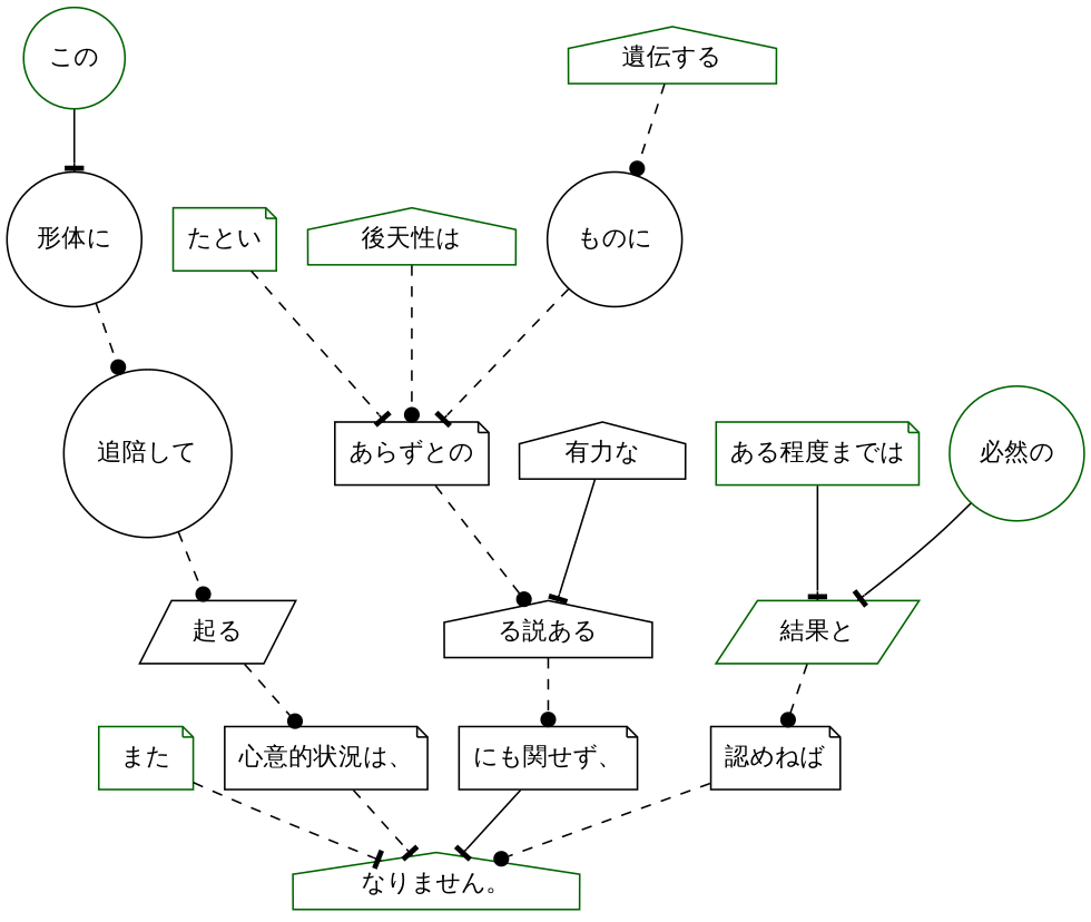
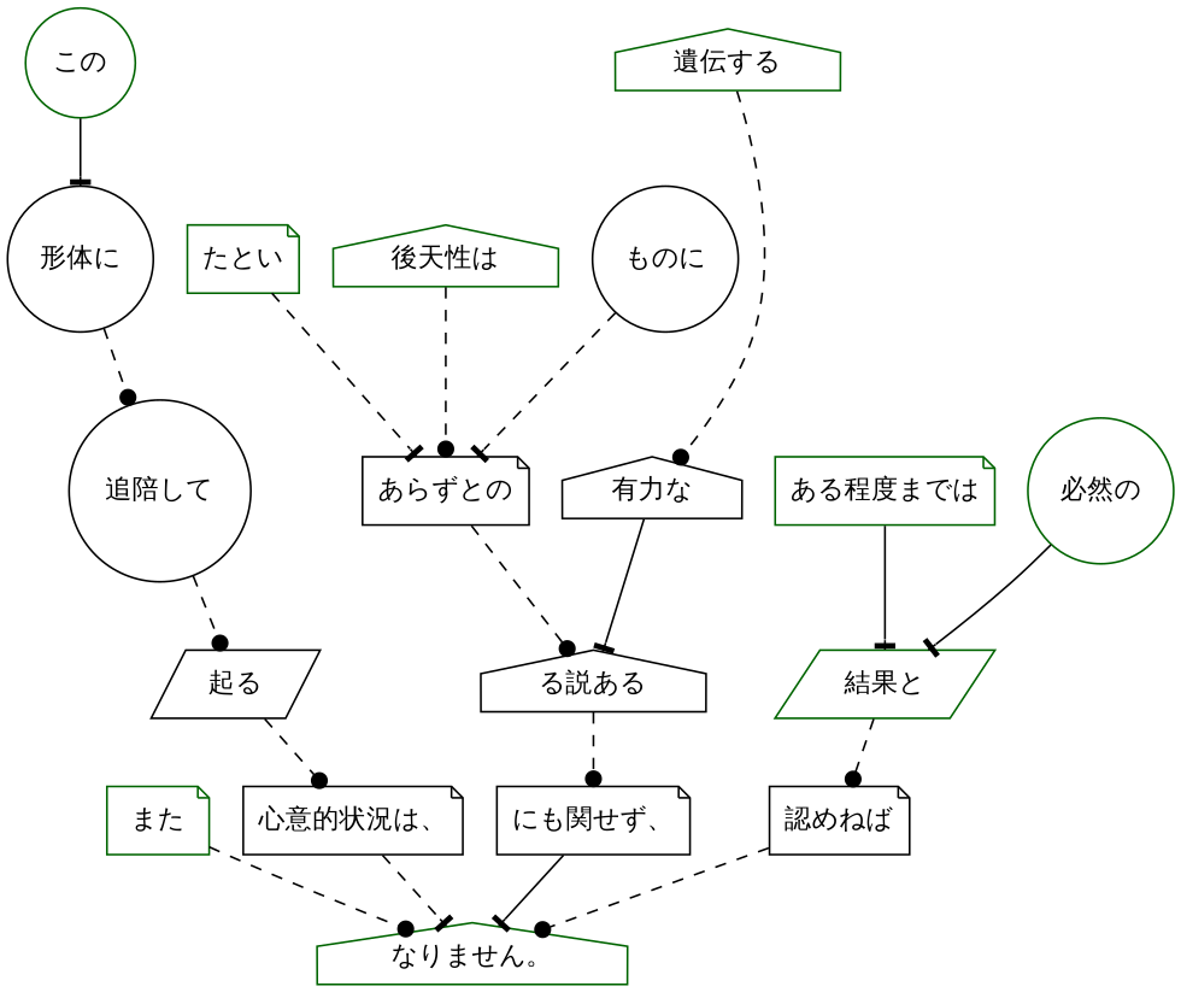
  digraph {
    fontname="Liberation Serif"
    node [color=black fontname="Liberation Serif" shape=note]
    edge [arrowhead=tee fontname="Liberation Serif" style=dashed]
    n1 [color=darkgreen label="また"]
    n2 [color=darkgreen label="なりません。" shape=house]
    n3 [color=darkgreen label="この" shape=circle]
    n4 [label="形体に" shape=circle]
    n5 [label="追陪して" shape=circle]
    n6 [label="起る" shape=parallelogram]
    n7 [label="心意的状況は、"]
    n8 [color=darkgreen label="たとい"]
    n9 [label="あらずとの"]
    n10 [label="る説ある" shape=house]
    n11 [color=darkgreen label="後天性は" shape=house]
    n12 [color=darkgreen label="遺伝する" shape=house]
    n13 [label="ものに" shape=circle]
    n14 [label="にも関せず、"]
    n15 [label="有力な" shape=house]
    n16 [color=darkgreen label="ある程度までは"]
    n17 [color=darkgreen label="結果と" shape=parallelogram]
    n18 [label="認めねば"]
    n19 [color=darkgreen label="必然の" shape=circle]
-   n1 -> n2
+   n1 -> n2 [arrowhead=dot]
    n3 -> n4 [style=solid]
    n4 -> n5 [arrowhead=dot]
    n5 -> n6 [arrowhead=dot]
    n6 -> n7 [arrowhead=dot]
    n7 -> n2
    n8 -> n9
    n9 -> n10 [arrowhead=dot]
    n10 -> n14 [arrowhead=dot]
    n11 -> n9 [arrowhead=dot]
-   n12 -> n13 [arrowhead=dot]
+   n12 -> n15 [arrowhead=dot]
    n13 -> n9
    n14 -> n2 [style=solid]
    n15 -> n10 [style=solid]
    n16 -> n17 [style=solid]
    n17 -> n18 [arrowhead=dot]
    n18 -> n2 [arrowhead=dot]
    n19 -> n17 [style=solid]
  }
